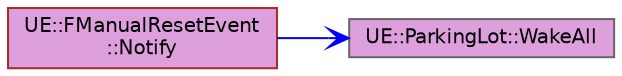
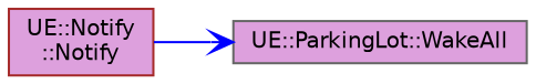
  digraph {
    rankdir=LR
    node [fillcolor=plum fontname=Helvetica fontsize=10 shape=box style=filled]
-   n1 [color=brown fontcolor=black height=0.2 label="UE::FManualResetEvent\l::Notify" width=0.4]
+   n1 [color=brown fontcolor=black height=0.2 label="UE::Notify\l::Notify" width=0.4]
    n2 [color=gray40 height=0.2 label="UE::ParkingLot::WakeAll" width=0.4]
    n1 -> n2 [color=blue fontname=Helvetica fontsize=10 labelfontname=Helvetica labelfontsize=10 style=solid arrowhead=vee]
  }
